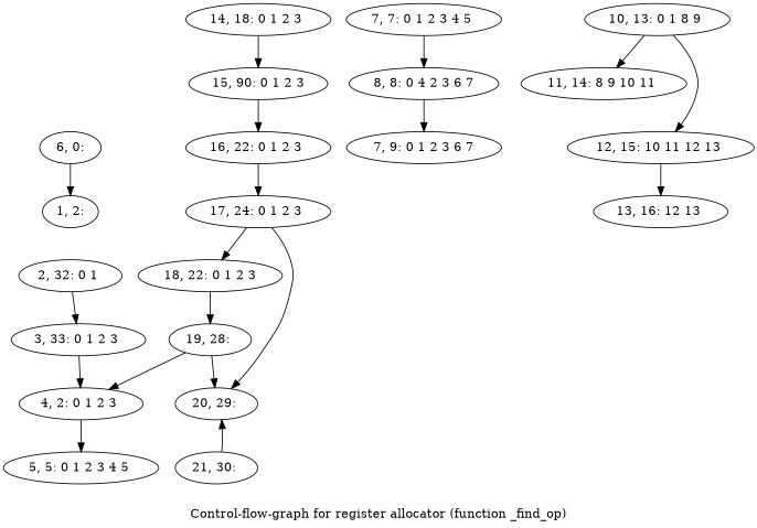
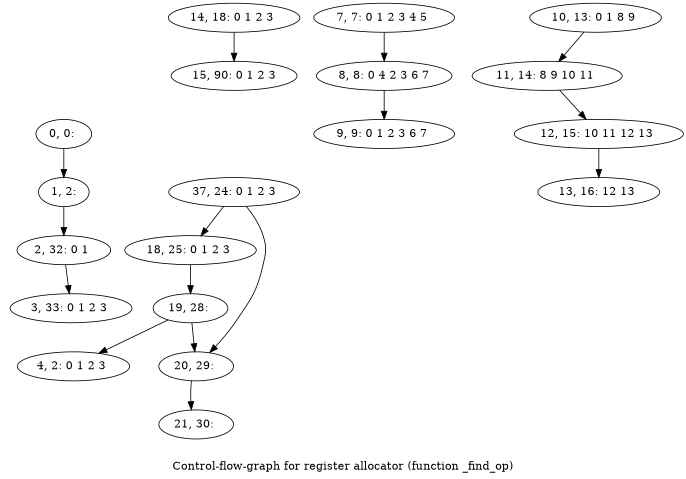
  digraph {
    label="Control-flow-graph for register allocator (function _find_op)"
-   n1 [label="6, 0:"]
+   n1 [label="0, 0: "]
    n2 [label="1, 2:"]
    n3 [label="2, 32: 0 1 "]
    n4 [label="3, 33: 0 1 2 3 "]
    n5 [label="4, 2: 0 1 2 3 "]
-   n6 [label="5, 5: 0 1 2 3 4 5 "]
    n7 [label="7, 7: 0 1 2 3 4 5 "]
    n8 [label="8, 8: 0 4 2 3 6 7"]
-   n9 [label="7, 9: 0 1 2 3 6 7"]
+   n9 [label="9, 9: 0 1 2 3 6 7 "]
    n10 [label="10, 13: 0 1 8 9 "]
    n11 [label="11, 14: 8 9 10 11 "]
    n12 [label="14, 18: 0 1 2 3 "]
    n13 [label="15, 90: 0 1 2 3"]
    n14 [label="12, 15: 10 11 12 13 "]
    n15 [label="13, 16: 12 13 "]
    n16 [label="20, 29: "]
    n17 [label="21, 30: "]
-   n18 [label="16, 22: 0 1 2 3 "]
-   n19 [label="17, 24: 0 1 2 3 "]
-   n20 [label="18, 22: 0 1 2 3"]
+   n19 [label="37, 24: 0 1 2 3"]
+   n20 [label="18, 25: 0 1 2 3 "]
    n21 [label="19, 28: "]
    n1 -> n2
+   n2 -> n3
    n3 -> n4
-   n4 -> n5
-   n5 -> n6
    n7 -> n8
    n8 -> n9
    n10 -> n11
-   n10 -> n14
+   n11 -> n14
    n12 -> n13
-   n13 -> n18
    n14 -> n15
-   n17 -> n16
-   n18 -> n19
+   n16 -> n17
    n19 -> n16
    n19 -> n20
    n20 -> n21
    n21 -> n5
    n21 -> n16
  }
